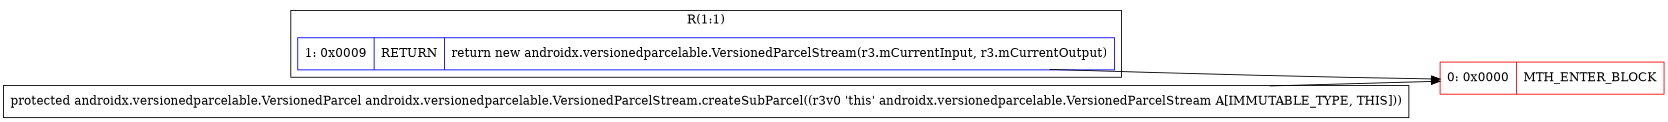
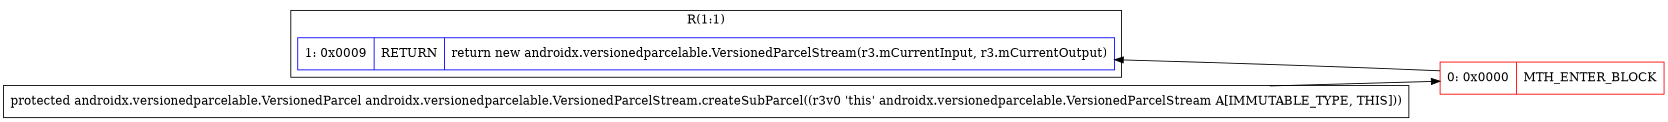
  digraph {
    rankdir=LR
    node [shape=record]
    n1 [color=blue label="{1\:\ 0x0009|RETURN\l|return new androidx.versionedparcelable.VersionedParcelStream(r3.mCurrentInput, r3.mCurrentOutput)\l}"]
    n2 [color=red label="{0\:\ 0x0000|MTH_ENTER_BLOCK\l}"]
    n3 [label="{protected androidx.versionedparcelable.VersionedParcel androidx.versionedparcelable.VersionedParcelStream.createSubParcel((r3v0 'this' androidx.versionedparcelable.VersionedParcelStream A[IMMUTABLE_TYPE, THIS])) }"]
    subgraph cluster_1 {
      label="R(1:1)"
      n1
    }
-   n1 -> n2
+   n2 -> n1
    n3 -> n2
  }
